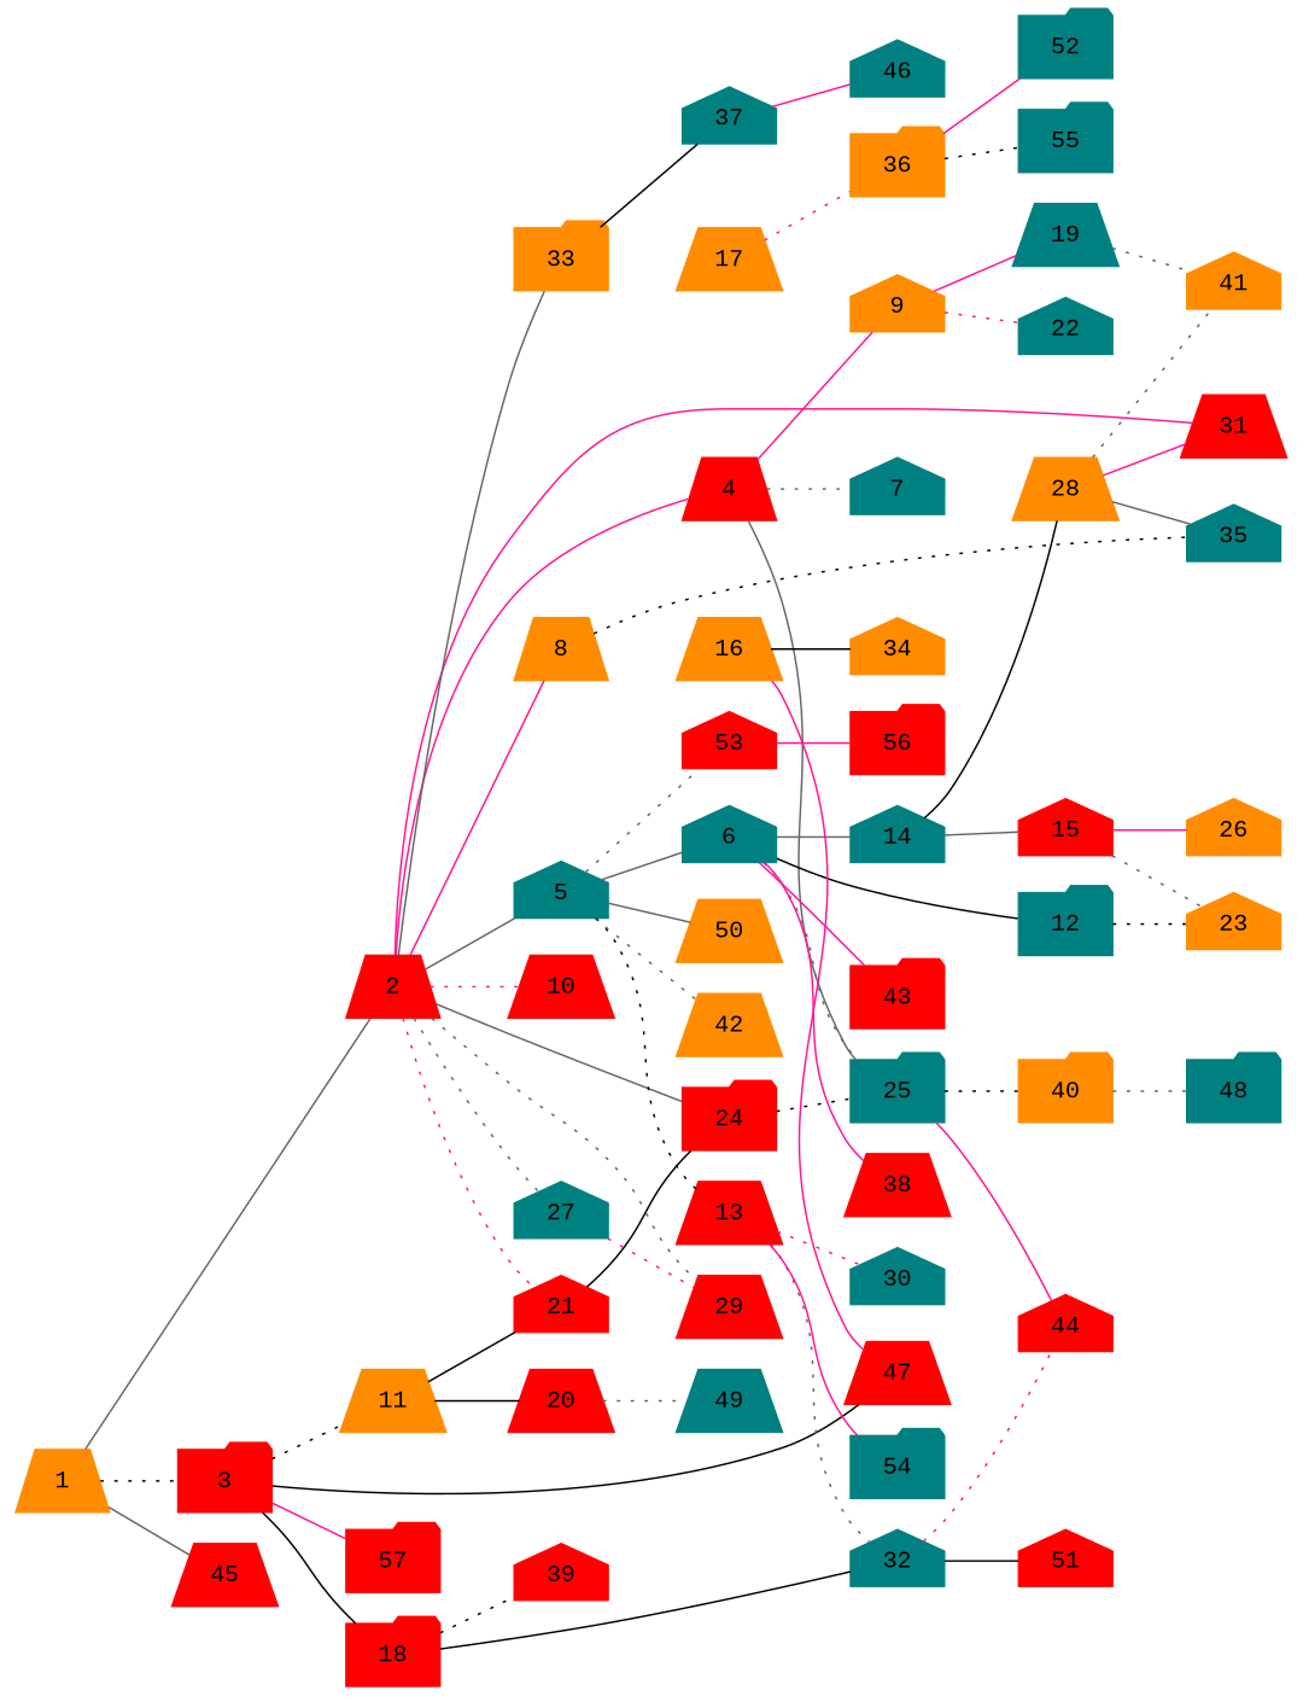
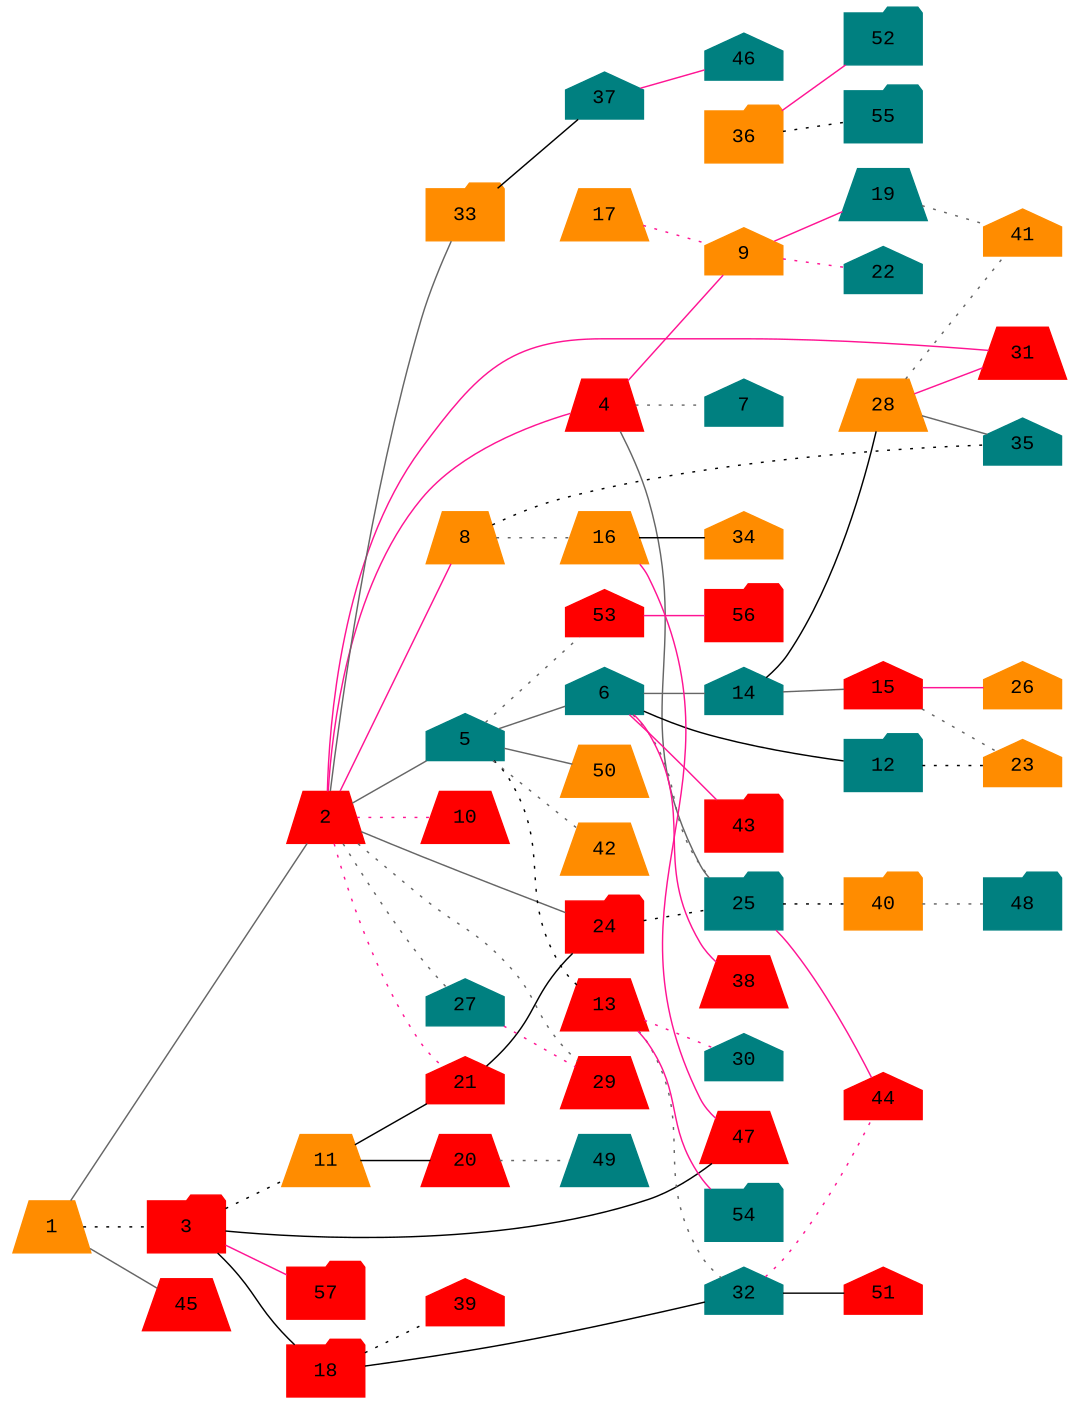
  graph {
    fontname="Liberation Mono"
    rankdir=LR
    node [color=red fontname="Liberation Mono" shape=house style=filled]
    edge [color=gray40 fontname="Liberation Mono" style=solid]
    1 [color=darkorange shape=trapezium]
    2 [shape=trapezium]
    3 [shape=folder]
    45 [shape=trapezium]
    4 [shape=trapezium]
    5 [color=teal]
    8 [color=darkorange shape=trapezium]
    10 [shape=trapezium]
    21
    24 [shape=folder]
    27 [color=teal]
    29 [shape=trapezium]
    31 [shape=trapezium]
    33 [color=darkorange shape=folder]
    11 [color=darkorange shape=trapezium]
    18 [shape=folder]
    47 [shape=trapezium]
    57 [shape=folder]
    7 [color=teal]
    9 [color=darkorange]
    25 [color=teal shape=folder]
    6 [color=teal]
    13 [shape=trapezium]
    42 [color=darkorange shape=trapezium]
    50 [color=darkorange shape=trapezium]
    53
    16 [color=darkorange shape=trapezium]
    35 [color=teal]
    37 [color=teal]
    20 [shape=trapezium]
    32 [color=teal]
    39
    19 [color=teal shape=trapezium]
    22 [color=teal]
    40 [color=darkorange shape=folder]
    44
    12 [color=teal shape=folder]
    14 [color=teal]
    38 [shape=trapezium]
    43 [shape=folder]
    30 [color=teal]
    54 [color=teal shape=folder]
    56 [shape=folder]
    23 [color=darkorange]
    15
    28 [color=darkorange shape=trapezium]
    34 [color=darkorange]
    41 [color=darkorange]
    49 [color=teal shape=trapezium]
    51
    26 [color=darkorange]
    17 [color=darkorange shape=trapezium]
    36 [color=darkorange shape=folder]
    52 [color=teal shape=folder]
    55 [color=teal shape=folder]
    48 [color=teal shape=folder]
    46 [color=teal]
    1 -- 2
    1 -- 3 [color=black style=dotted]
    1 -- 45
    2 -- 4 [color=deeppink]
    2 -- 5
    2 -- 8 [color=deeppink]
    2 -- 10 [color=deeppink style=dotted]
    2 -- 21 [color=deeppink style=dotted]
    2 -- 24
    2 -- 27 [style=dotted]
    2 -- 29 [style=dotted]
    2 -- 31 [color=deeppink]
    2 -- 33
    3 -- 11 [color=black style=dotted]
    3 -- 18 [color=black]
    3 -- 47 [color=black]
    3 -- 57 [color=deeppink]
    4 -- 7 [style=dotted]
    4 -- 9 [color=deeppink]
    4 -- 25
    5 -- 6
    5 -- 13 [color=black style=dotted]
    5 -- 42 [style=dotted]
    5 -- 50
    5 -- 53 [style=dotted]
+   8 -- 16 [style=dotted]
    8 -- 35 [color=black style=dotted]
    21 -- 24 [color=black]
    24 -- 25 [color=black style=dotted]
    27 -- 29 [color=deeppink style=dotted]
    33 -- 37 [color=black]
    11 -- 21 [color=black]
    11 -- 20 [color=black]
    18 -- 32 [color=black]
    18 -- 39 [color=black style=dotted]
    9 -- 19 [color=deeppink]
    9 -- 22 [color=deeppink style=dotted]
    25 -- 40 [color=black style=dotted]
    25 -- 44 [color=deeppink]
    6 -- 25 [style=dotted]
    6 -- 12 [color=black]
    6 -- 14
    6 -- 38 [color=deeppink]
    6 -- 43 [color=deeppink]
    13 -- 32 [style=dotted]
    13 -- 30 [color=deeppink style=dotted]
    13 -- 54 [color=deeppink]
    53 -- 56 [color=deeppink]
    16 -- 47 [color=deeppink]
    16 -- 34 [color=black]
    37 -- 46 [color=deeppink]
    20 -- 49 [style=dotted]
    32 -- 44 [color=deeppink style=dotted]
    32 -- 51 [color=black]
    19 -- 41 [style=dotted]
    40 -- 48 [style=dotted]
    12 -- 23 [color=black style=dotted]
    14 -- 15
    14 -- 28 [color=black]
    15 -- 23 [style=dotted]
    15 -- 26 [color=deeppink]
    28 -- 31 [color=deeppink]
    28 -- 35
    28 -- 41 [style=dotted]
-   17 -- 36 [color=deeppink style=dotted]
+   17 -- 9 [color=deeppink style=dotted]
    36 -- 52 [color=deeppink]
    36 -- 55 [color=black style=dotted]
  }
